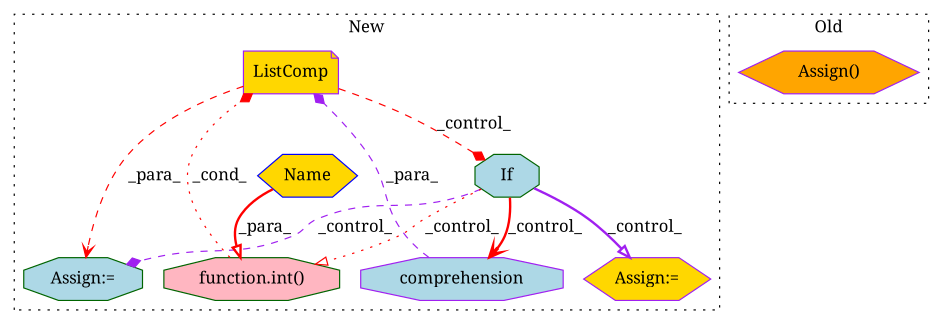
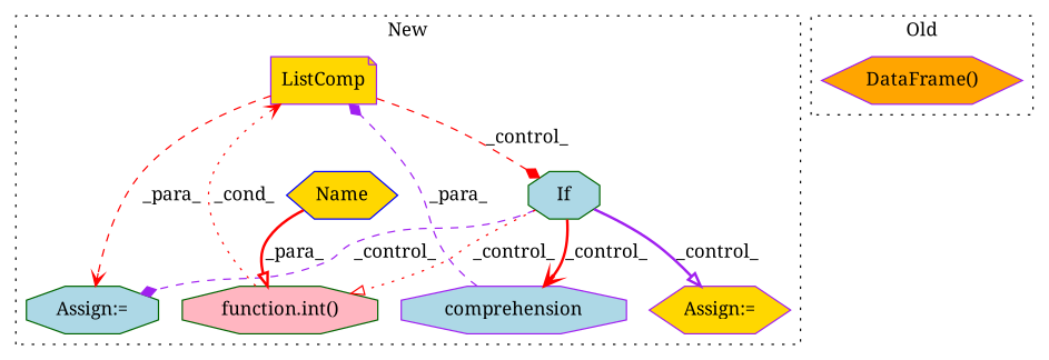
  digraph {
    fontname="Noto Serif"
    node [a=68 color=purple fillcolor=gold fontname="Noto Serif" l=3 shape=octagon style=filled]
    edge [arrowhead=diamond color=red fontname="Noto Serif" style=dashed]
    n1 [a=106 l=28 label=ListComp s=46087 shape=note]
    n2 [a=45 fillcolor=lightblue label=comprehension s=46097]
    n3 [color=darkgreen fillcolor=lightblue label="Assign:=" s=46084]
    n4 [a=75 color=darkgreen fillcolor=lightpink l="4,1" label="function.int()" s="46088,46095"]
    n5 [a=96 color=darkgreen fillcolor=lightblue label=If s=45894]
    n6 [label="Assign:=" s=46009 shape=hexagon]
    n7 [a=87 color=blue label=Name s=46092 shape=hexagon]
-   n8 [a=75 fillcolor=orange l="13,1" label="Assign()" s="37269,37320" shape=hexagon]
+   n8 [a=75 fillcolor=orange l="13,1" label="DataFrame()" s="37269,37320" shape=hexagon]
    subgraph cluster_1 {
      label=New
      style=dotted
      n1
      n2
      n3
      n4
      n5
      n6
      n7
    }
    subgraph cluster_2 {
      label=Old
      style=dotted
      n8
    }
    n1 -> n3 [arrowhead=vee label=_para_]
    n1 -> n5 [label=_control_]
    n2 -> n1 [color=purple label=_para_]
-   n4 -> n1 [label=_cond_ style=dotted]
+   n4 -> n1 [arrowhead=vee label=_cond_ style=dotted]
    n5 -> n2 [arrowhead=vee label=_control_ style=bold]
    n5 -> n3 [color=purple label=_control_]
    n5 -> n4 [arrowhead=onormal label=_control_ style=dotted]
    n5 -> n6 [arrowhead=onormal color=purple label=_control_ style=bold]
    n7 -> n4 [arrowhead=onormal label=_para_ style=bold]
  }
